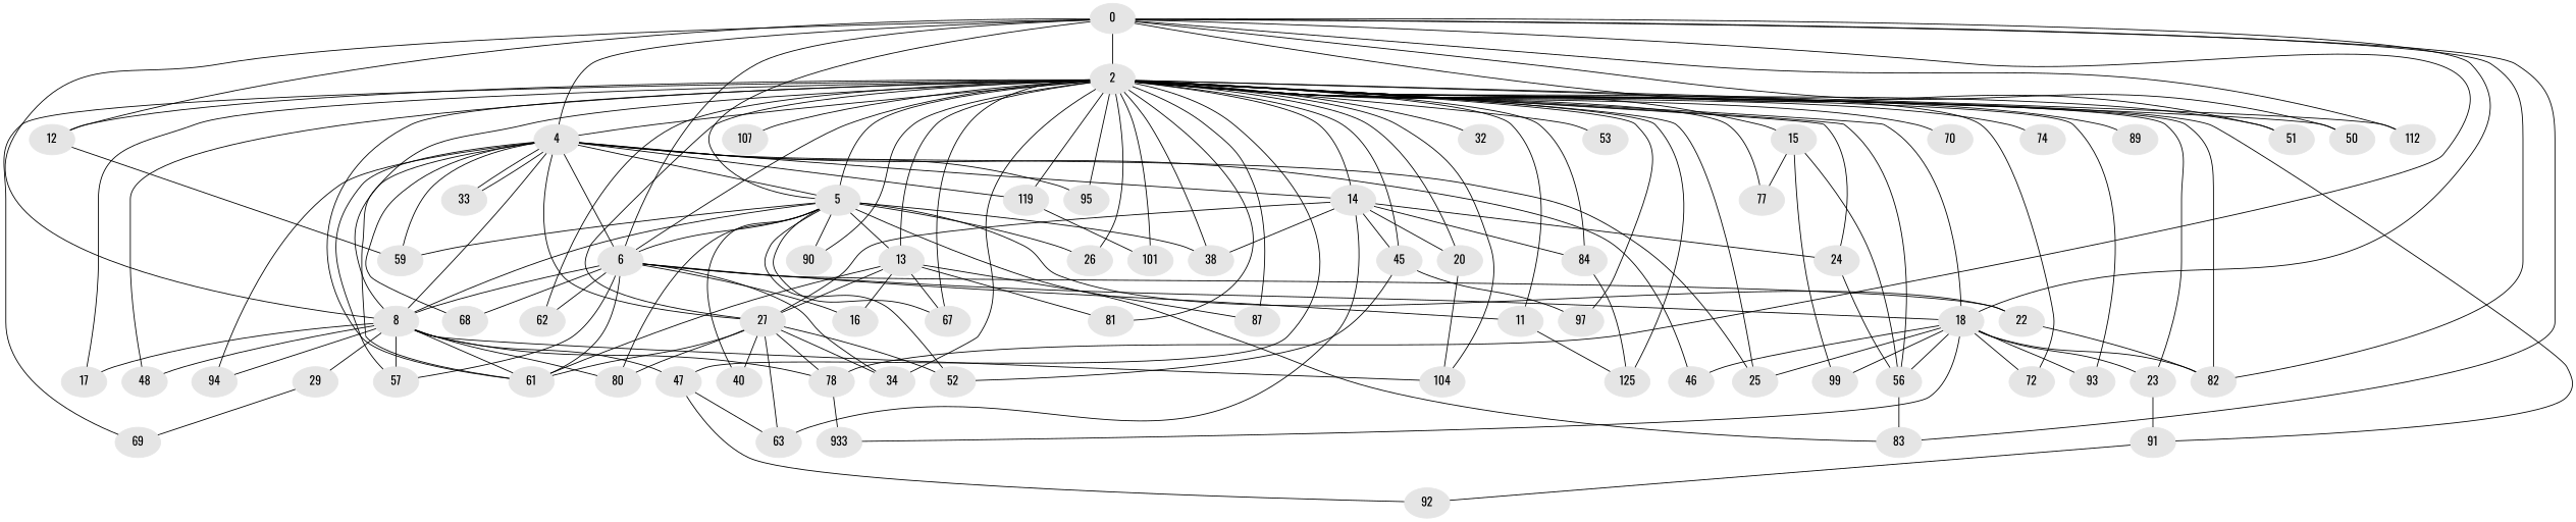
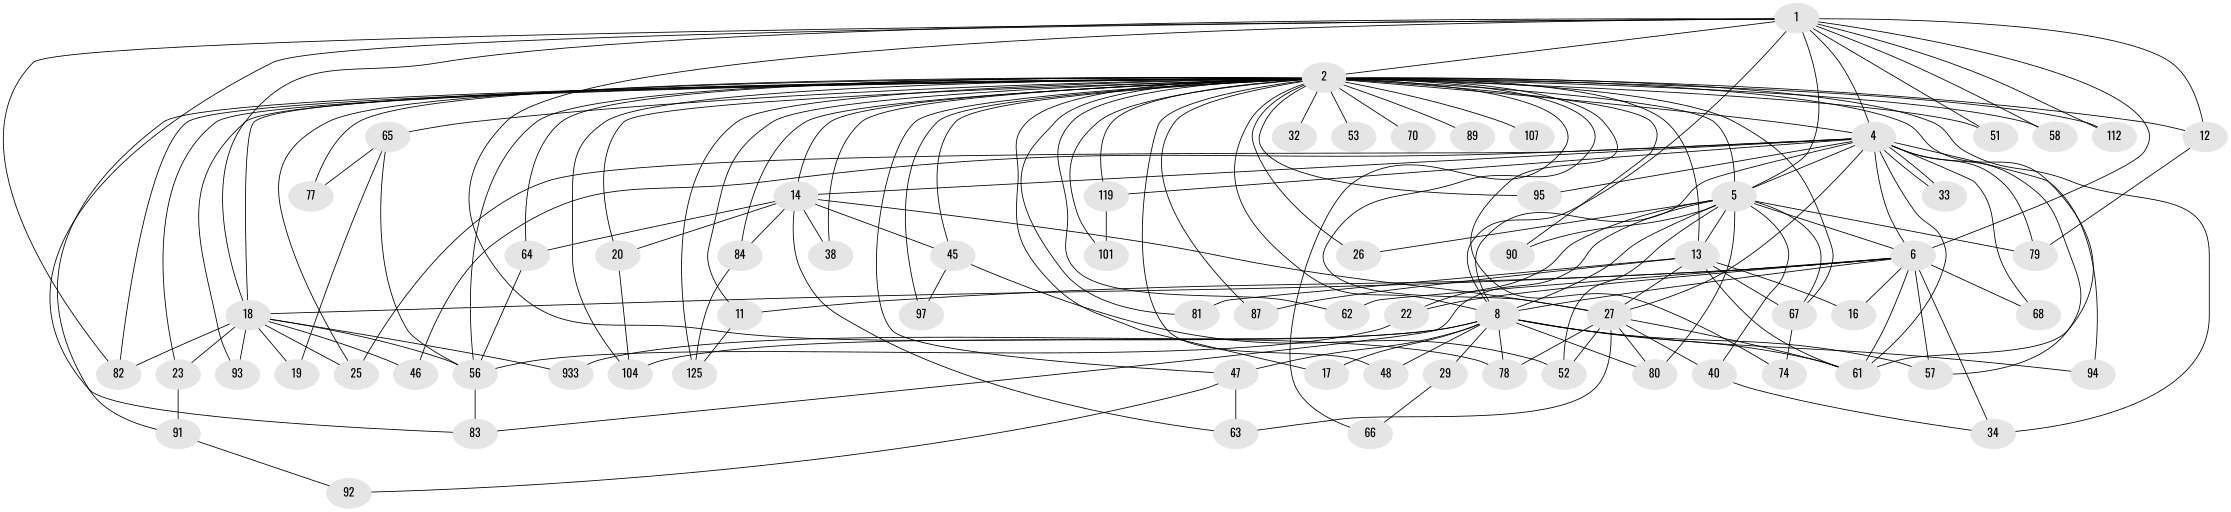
  graph {
    fontname=Oswald
    node [color=gray90 fontname=Oswald style=filled]
    edge [fontname=Oswald]
-   1 [super="+55" label=0]
+   1 [super="+55"]
    2 [super="+50+3+9+120+123+71"]
    4 [super="+106+28"]
    5 [super="+36+115+35+21+31+42+129+59+64+66"]
    6 [super="+65+40"]
    8
    12
    18 [super="+43"]
    51 [super="+86"]
-   58 [super="+60" label=50]
+   58 [super="+60"]
    78 [super="+114"]
    82 [super="+102"]
    83
    112 [super="+118"]
    11
    13
    14 [super="+98"]
-   15
+   15 [label=65]
    17
    20
    23
-   24
+   24 [label=64]
    25
    26
    27 [super="+75+30+96"]
    32
    34 [super="+124"]
    38 [super="+105"]
    45
    47
    48 [super="+143+100"]
    53
    56 [super="+135+88"]
    61 [super="+110+138+128+99"]
    62
    67 [super="+73"]
-   69
+   69 [label=66]
    70
-   72 [super="+76"]
    74
    77
    81
    84
    87
    89 [super="+134"]
    90
    91
    93
    95
    97
    101
    104 [super="+132"]
    107
    119
    125 [super="+137"]
    33
    46
    57 [super="+139"]
    68
-   79 [label=59]
+   79
    94
    22
    n63 [label=40]
    52
    80 [super="+127"]
    16
    29
    n68 [label=933 super="+136"]
-   19 [label=99]
+   19
    63 [super="+116"]
    92
    1 -- 2 [weight=6]
    1 -- 4 [weight=2]
    1 -- 5 [weight=2]
    1 -- 6 [weight=2]
    1 -- 8
    1 -- 12
    1 -- 18 [weight=2]
    1 -- 51
    1 -- 58 [weight=2]
    1 -- 78
    1 -- 82
    1 -- 83
    1 -- 112
    2 -- 4 [weight=5]
    2 -- 5 [weight=9]
-   2 -- 6 [weight=5]
    2 -- 8 [weight=6]
    2 -- 12
    2 -- 18
    2 -- 51
    2 -- 58
    2 -- 82
    2 -- 112 [weight=2]
    2 -- 11 [weight=2]
    2 -- 13
    2 -- 14 [weight=2]
    2 -- 15 [weight=2]
    2 -- 17
    2 -- 20
    2 -- 23
    2 -- 24
    2 -- 25
    2 -- 26
    2 -- 27 [weight=2]
    2 -- 32 [weight=3]
    2 -- 34
    2 -- 38
    2 -- 45
    2 -- 47
    2 -- 48 [weight=3]
    2 -- 53
    2 -- 56
    2 -- 61
    2 -- 62
    2 -- 67 [weight=3]
    2 -- 69
    2 -- 70 [weight=2]
-   2 -- 72 [weight=2]
    2 -- 74
    2 -- 77
    2 -- 81
    2 -- 84
    2 -- 87
    2 -- 89 [weight=3]
    2 -- 90
    2 -- 91
    2 -- 93
    2 -- 95
    2 -- 97
    2 -- 101
    2 -- 104
    2 -- 107
    2 -- 119
    2 -- 125
    4 -- 5
    4 -- 6
    4 -- 8 [weight=2]
    4 -- 14
    4 -- 25
    4 -- 27
    4 -- 61
    4 -- 95
    4 -- 119
    4 -- 33
    4 -- 33
    4 -- 46
    4 -- 57
    4 -- 68
    4 -- 79
    4 -- 94
    5 -- 6
    5 -- 8 [weight=3]
    5 -- 83
    5 -- 13 [weight=3]
    5 -- 26 [weight=2]
-   5 -- 38
    5 -- 67
    5 -- 90
    5 -- 79
    5 -- 22
    5 -- n63
    5 -- 52
    5 -- 80
    6 -- 8
    6 -- 18
    6 -- 11 [weight=2]
    6 -- 34
    6 -- 61
    6 -- 62
    6 -- 57
    6 -- 68
    6 -- 22
    6 -- 16
    8 -- 78
    8 -- 17
    8 -- 47
    8 -- 48
    8 -- 61
    8 -- 104
    8 -- 57
    8 -- 94
    8 -- 80
    8 -- 29
-   78 -- n68 [weight=2]
+   8 -- n68 [weight=2]
    12 -- 79
    18 -- 82
    18 -- 23
    18 -- 25
    18 -- 56
-   18 -- 72
    18 -- 93
    18 -- 46
    18 -- n68
    18 -- 19
    11 -- 125
    13 -- 27
    13 -- 61
    13 -- 67
    13 -- 81
    13 -- 87
    13 -- 16
    14 -- 20
    14 -- 24
    14 -- 27
    14 -- 38
    14 -- 45
    14 -- 84
    14 -- 63
    15 -- 56
    15 -- 77
    15 -- 19
    20 -- 104
    23 -- 91
    24 -- 56
    27 -- 78
-   27 -- 34
+   n63 -- 34
    27 -- 61
    27 -- n63
    27 -- 52
    27 -- 80
    27 -- 63
    45 -- 97
    45 -- 52
    47 -- 63
    47 -- 92
    56 -- 83
+   67 -- 74
    84 -- 125
    91 -- 92
    119 -- 101
-   22 -- 82
+   22 -- 56
    29 -- 69
  }
